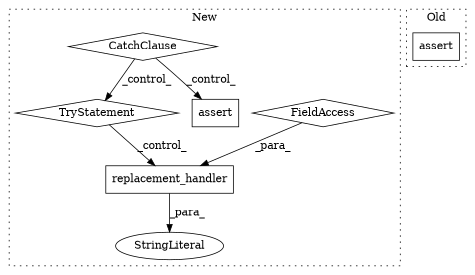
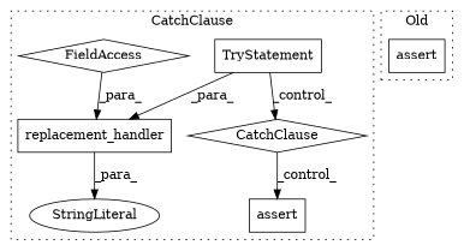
  digraph {
    node [a=6 l=7 shape=box]
    n1 [a=32 l="20,1" label=replacement_handler s="6472,6522"]
-   n2 [a=54 l=4 label=TryStatement s=6460 shape=diamond]
+   n2 [a=54 l=4 label=TryStatement s=6460]
    n3 [label=assert s=6573]
    n4 [a=22 l=16 label=FieldAccess s=6492 shape=diamond]
    n5 [a=12 l="11,2" label=CatchClause s="6532,6563" shape=diamond]
    n6 [a=45 label=StringLiteral s=6509 shape=ellipse]
    n7 [label=assert s=6217]
    subgraph cluster_1 {
-     label=New
+     label=CatchClause
      style=dotted
      n1
      n2
      n3
      n4
      n5
      n6
    }
    subgraph cluster_2 {
      label=Old
      style=dotted
      n7
    }
    n1 -> n6 [label=_para_]
-   n2 -> n1 [label=_control_]
-   n5 -> n2 [label=_control_]
+   n2 -> n1 [label=_para_]
+   n2 -> n5 [label=_control_]
    n4 -> n1 [label=_para_]
    n5 -> n3 [label=_control_]
  }
